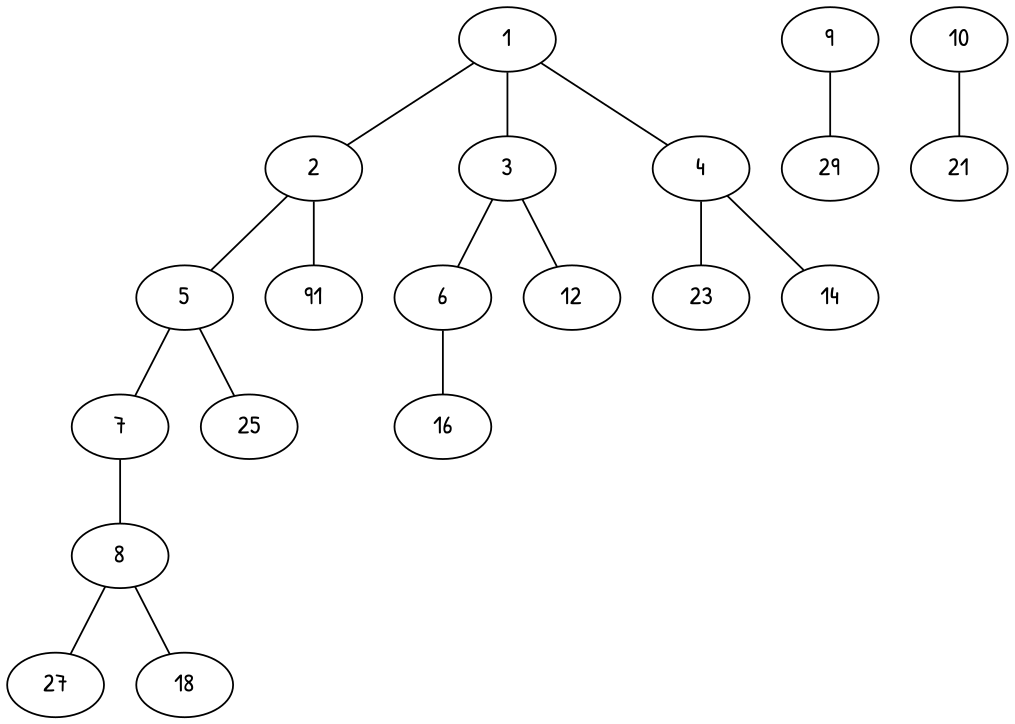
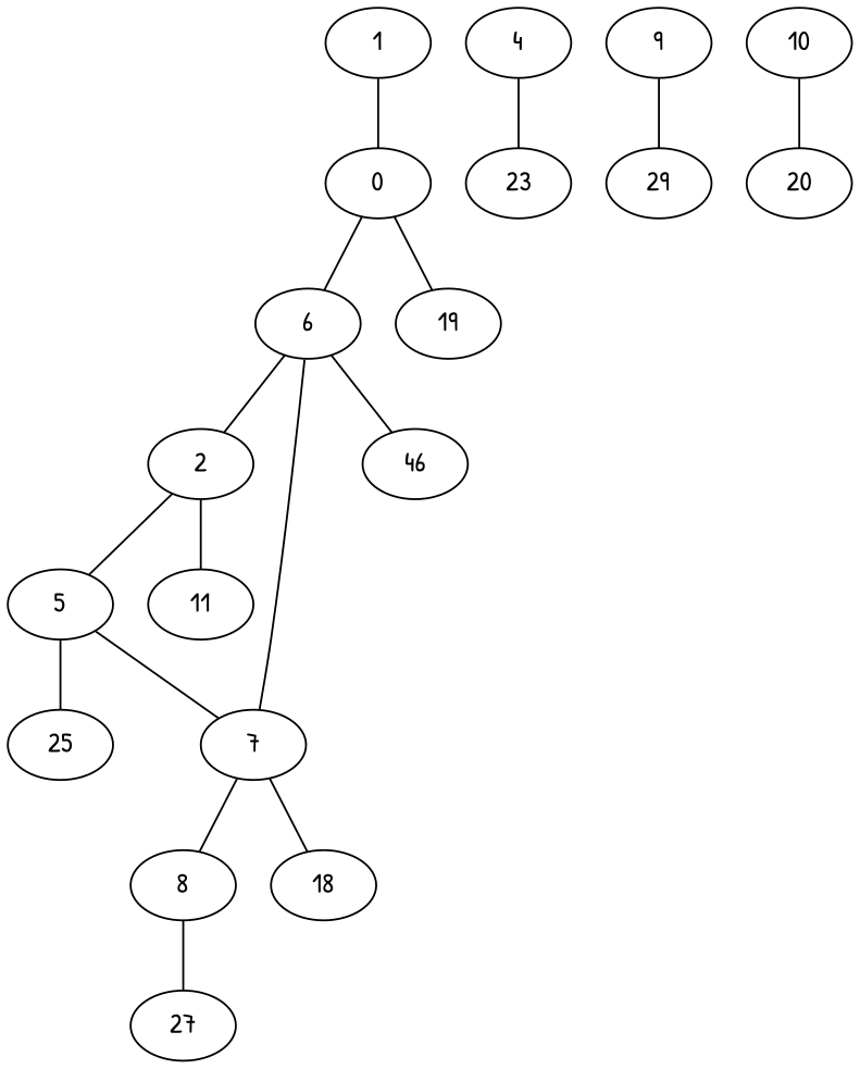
  graph {
    fontname="Patrick Hand"
    node [chem=H fontname="Patrick Hand"]
    edge [fontname="Patrick Hand" valence=1]
    1 [chem=C]
    2 [chem=C]
-   3 [chem=C]
+   3 [chem=C label=0]
    4 [chem=N]
    5 [chem=C]
-   11 [label=91]
+   11
    6 [chem=C]
-   12
+   12 [label=19]
    n9 [label=23]
-   14
    7 [chem=C]
    n12 [label=25]
-   16
+   16 [label=46]
    8 [chem=N]
    n15 [label=27]
    18
    9 [chem=Cl]
    n18 [label=29]
    10 [chem=Cl]
-   20 [label=21]
-   1 -- 2 [valence=2]
+   20
+   6 -- 2 [valence=2]
    1 -- 3
-   1 -- 4
    2 -- 5
    2 -- 11
    3 -- 6 [valence=2]
    3 -- 12
    4 -- n9
-   4 -- 14
    5 -- 7 [valence=2]
    5 -- n12
+   6 -- 7
    6 -- 16
    7 -- 8
    8 -- n15
-   8 -- 18
+   7 -- 18
    9 -- n18
    10 -- 20
  }
